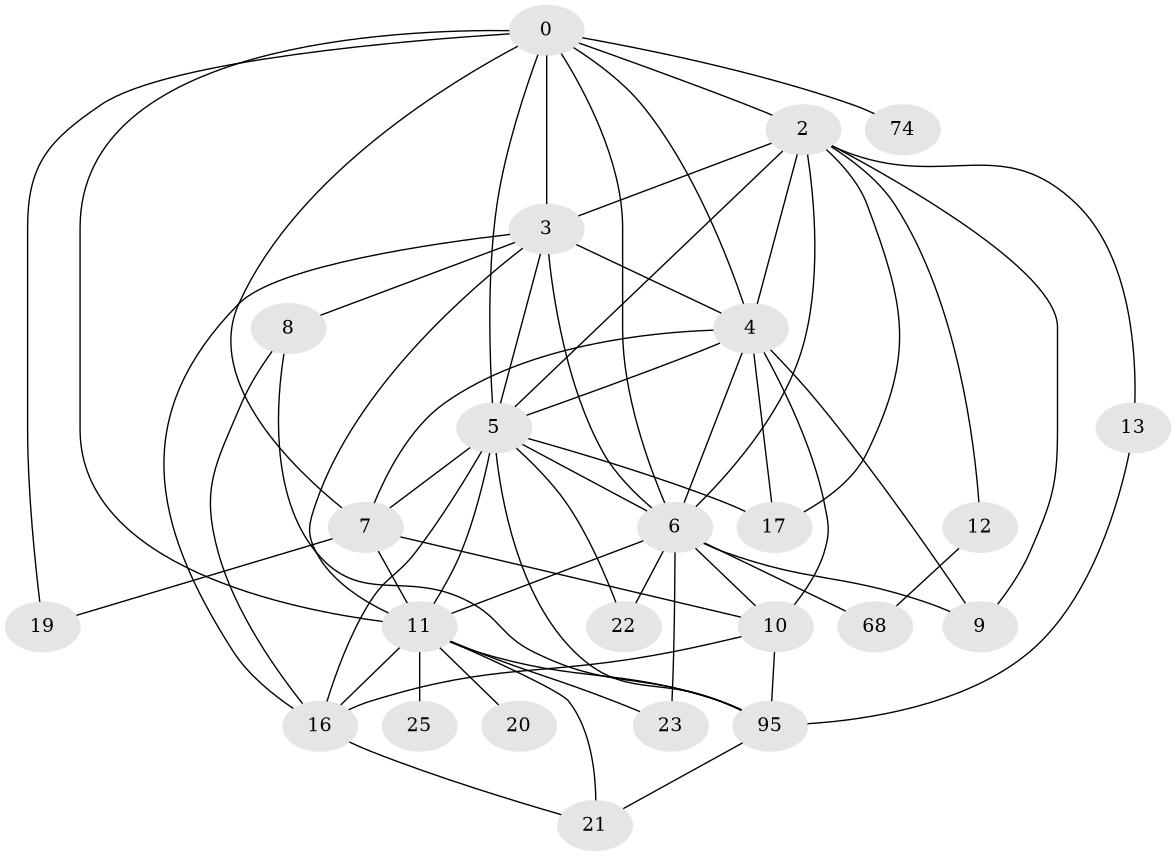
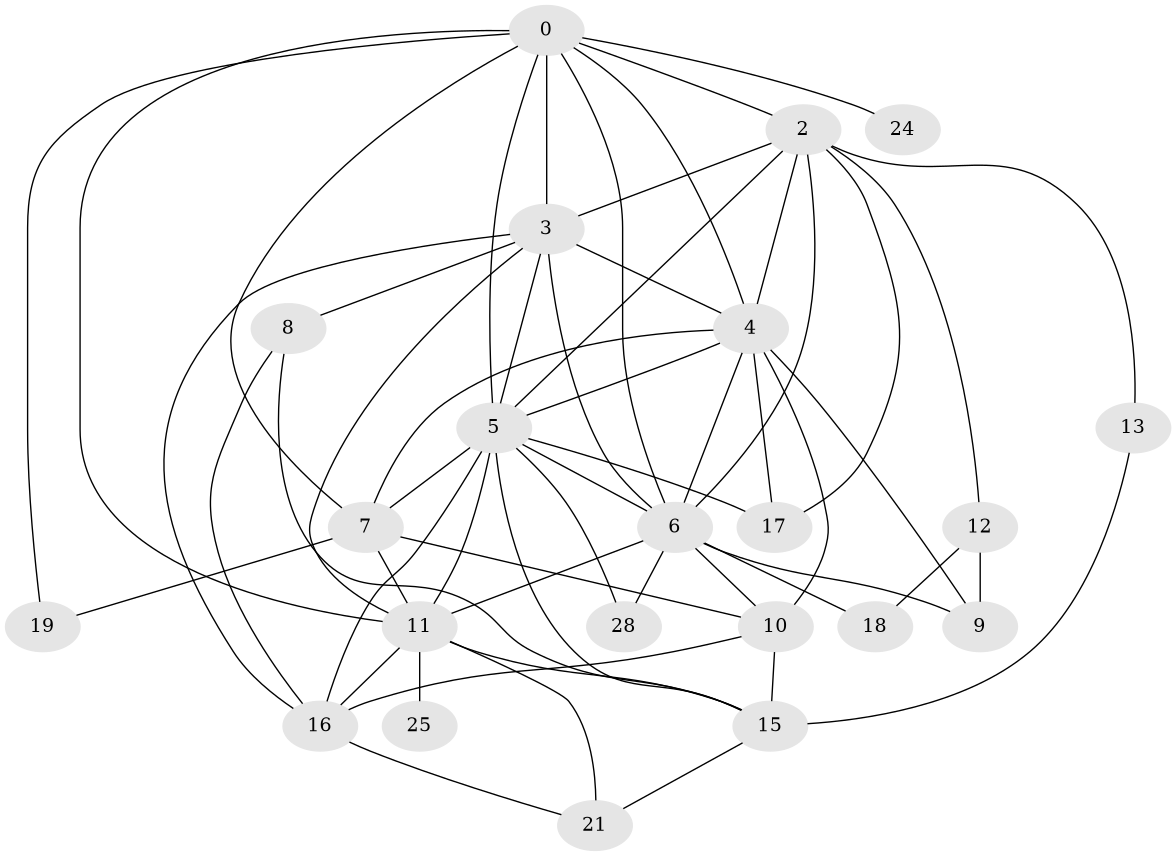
  graph {
    node [color=gray90 style=filled]
    edge [weight=1.0]
    n1 [label=0]
    2
    3
    4
    5
    6
    7
    11
    19
-   24 [label=74]
+   24
    9
    12
    13
    17
    8
    16
    10
-   15 [label=95]
-   22
-   18 [label=68]
-   23
+   15
+   22 [label=28]
+   18
    25
-   20
    21
    n1 -- 2 [weight=2.0]
    n1 -- 3 [weight=2.0]
    n1 -- 4 [weight=2.0]
    n1 -- 5 [weight=2.0]
    n1 -- 6 [weight=2.0]
    n1 -- 7
    n1 -- 11 [weight=2.0]
    n1 -- 19
    n1 -- 24
    2 -- 3 [weight=2.0]
    2 -- 4 [weight=4.0]
    2 -- 5 [weight=4.0]
    2 -- 6 [weight=5.0]
-   2 -- 9 [weight=2.0]
+   12 -- 9 [weight=2.0]
    2 -- 12
    2 -- 13
    2 -- 17
    3 -- 4 [weight=3.0]
    3 -- 5 [weight=2.0]
    3 -- 6 [weight=3.0]
    3 -- 11 [weight=2.0]
    3 -- 8 [weight=2.0]
    3 -- 16
    4 -- 5 [weight=4.0]
    4 -- 6 [weight=10.0]
    4 -- 7 [weight=2.0]
    4 -- 9
    4 -- 17
    4 -- 10 [weight=5.0]
    5 -- 6 [weight=4.0]
    5 -- 7
    5 -- 11 [weight=9.0]
    5 -- 17
    5 -- 16
    5 -- 15
    5 -- 22
    6 -- 11
    6 -- 9
    6 -- 10
    6 -- 22
    6 -- 18 [weight=2.0]
-   6 -- 23 [weight=2.0]
    7 -- 11
    7 -- 19
    7 -- 10
    11 -- 16
    11 -- 15
-   11 -- 23
    11 -- 25
-   11 -- 20
    11 -- 21
    12 -- 18
    13 -- 15
    8 -- 16
    8 -- 15
    16 -- 21
    10 -- 16 [weight=2.0]
    10 -- 15
    15 -- 21
  }
